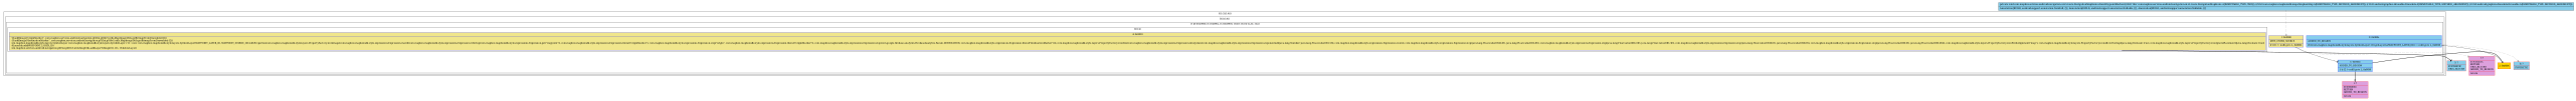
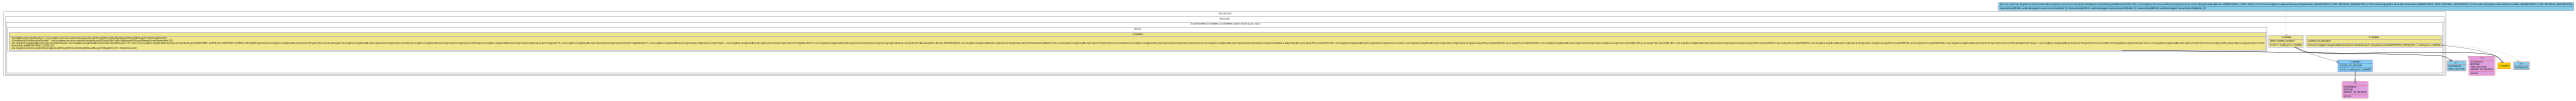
  digraph {
    fontname="Noto Serif"
    node [color=red fillcolor=skyblue fontname="Noto Serif" shape=record style=filled]
    edge [arrowhead=odot fontname="Noto Serif" style=bold]
    n1 [color=blue fillcolor=khaki label="{4\:\ 0x0010|r10.addImage(\"originMarker\", com.mapbox.services.android.navigation.p015ui.p016v5.utils.MapImageUtils.getBitmapFromDrawable(r11))\lr10.addImage(\"destinationMarker\", com.mapbox.services.android.navigation.p015ui.p016v5.utils.MapImageUtils.getBitmapFromDrawable(r12))\lcom.mapbox.mapboxsdk.style.layers.SymbolLayer com.mapbox.mapboxsdk.style.layers.SymbolLayer r11 = new com.mapbox.mapboxsdk.style.layers.SymbolLayer(WAYPOINT_LAYER_ID, WAYPOINT_SOURCE_ID).withProperties(com.mapbox.mapboxsdk.style.layers.PropertyFactory.iconImage(com.mapbox.mapboxsdk.style.expressions.Expression.match(com.mapbox.mapboxsdk.style.expressions.Expression.toString(com.mapbox.mapboxsdk.style.expressions.Expression.get(\"waypoint\")), com.mapbox.mapboxsdk.style.expressions.Expression.literal(\"originMarker\"), com.mapbox.mapboxsdk.style.expressions.Expression.stop(\"origin\", com.mapbox.mapboxsdk.style.expressions.Expression.literal(\"originMarker\")), com.mapbox.mapboxsdk.style.expressions.Expression.stop(com.google.firebase.analytics.FirebaseAnalytics.Param.DESTINATION, com.mapbox.mapboxsdk.style.expressions.Expression.literal(\"destinationMarker\")))), com.mapbox.mapboxsdk.style.layers.PropertyFactory.iconSize(com.mapbox.mapboxsdk.style.expressions.Expression.interpolate(com.mapbox.mapboxsdk.style.expressions.Expression.exponential((java.lang.Number) java.lang.Float.valueOf(1.5f)), com.mapbox.mapboxsdk.style.expressions.Expression.zoom(), com.mapbox.mapboxsdk.style.expressions.Expression.stop(java.lang.Float.valueOf(22.0f), java.lang.Float.valueOf(2.8f)), com.mapbox.mapboxsdk.style.expressions.Expression.stop(java.lang.Float.valueOf(12.0f), java.lang.Float.valueOf(1.3f)), com.mapbox.mapboxsdk.style.expressions.Expression.stop(java.lang.Float.valueOf(10.0f), java.lang.Float.valueOf(0.8f)), com.mapbox.mapboxsdk.style.expressions.Expression.stop(java.lang.Float.valueOf(0.0f), java.lang.Float.valueOf(0.6f)))), com.mapbox.mapboxsdk.style.layers.PropertyFactory.iconPitchAlignment(\"map\"), com.mapbox.mapboxsdk.style.layers.PropertyFactory.iconAllowOverlap((java.lang.Boolean) true), com.mapbox.mapboxsdk.style.layers.PropertyFactory.iconIgnorePlacement((java.lang.Boolean) true))\lr9.layerIds.add(WAYPOINT_LAYER_ID)\lcom.mapbox.services.android.navigation.p015ui.p016v5.utils.MapUtils.addLayerToMap(r10, r11, r9.belowLayer)\l}"]
    n2 [color=blue fillcolor=khaki label="{0\:\ 0x0000|MTH_ENTER_SOURCE\l|if (r11 != null) goto L_0x0002\l}"]
    n3 [color=blue label="{1\:\ 0x0002|ADDED_TO_REGION\l|if (r12 != null) goto L_0x0036\l}"]
-   n4 [color=blue label="{3\:\ 0x000e|ADDED_TO_REGION\l|if (((com.mapbox.mapboxsdk.style.layers.SymbolLayer) r10.getLayerAs(WAYPOINT_LAYER_ID)) == null) goto L_0x0010\l}"]
+   n4 [color=blue fillcolor=khaki label="{3\:\ 0x000e|ADDED_TO_REGION\l|if (((com.mapbox.mapboxsdk.style.layers.SymbolLayer) r10.getLayerAs(WAYPOINT_LAYER_ID)) == null) goto L_0x0010\l}"]
    n5 [label="{5\:\ ?|SYNTHETIC\lORIG_RETURN\l}"]
    n6 [fillcolor=plum label="{7\:\ ?|SYNTHETIC\lRETURN\lORIG_RETURN\lADDED_TO_REGION\l|return\l}"]
    n7 [fillcolor=gold label="{2\:\ 0x0006}"]
    n8 [fillcolor=plum label="{8\:\ ?|SYNTHETIC\lRETURN\lADDED_TO_REGION\l|return\l}"]
    n9 [label="{6\:\ ?|SYNTHETIC\l}"]
    n10 [label="{private void com.mapbox.services.android.navigation.ui.v5.route.NavigationMapRoute.drawWaypointMarkers((r9v0 'this' com.mapbox.services.android.navigation.ui.v5.route.NavigationMapRoute A[IMMUTABLE_TYPE, THIS]), (r10v0 com.mapbox.mapboxsdk.maps.MapboxMap A[IMMUTABLE_TYPE, METHOD_ARGUMENT]), (r11v0 android.graphics.drawable.Drawable A[IMMUTABLE_TYPE, METHOD_ARGUMENT]), (r12v0 android.graphics.drawable.Drawable A[IMMUTABLE_TYPE, METHOD_ARGUMENT]))  | Annotation[BUILD, android.support.annotation.NonNull, \{\}], Annotation[BUILD, android.support.annotation.Nullable, \{\}], Annotation[BUILD, android.support.annotation.Nullable, \{\}]\l}" color=""]
    subgraph cluster_1 {
      label="R(1:(1:(1:4)))"
      subgraph cluster_2 {
        label="R(1:(1:4))"
        subgraph cluster_3 {
          label="IF [B:0:0x0000, B:1:0x0002, B:3:0x000e] THEN: R(1:4) ELSE: null"
          n2
          n3
          n4
          subgraph cluster_4 {
            label="R(1:4)"
            n1
          }
        }
      }
    }
    n1 -> n5 [arrowhead=tee]
    n2 -> n3 [arrowhead=tee style=solid]
    n2 -> n6 [style=dotted]
-   n3 -> n7
+   n2 -> n7
    n3 -> n8 [arrowhead=onormal]
    n4 -> n9 [arrowhead=onormal style=dotted]
    n7 -> n4 [arrowhead=onormal style=solid]
    n10 -> n2 [style=dotted]
  }
